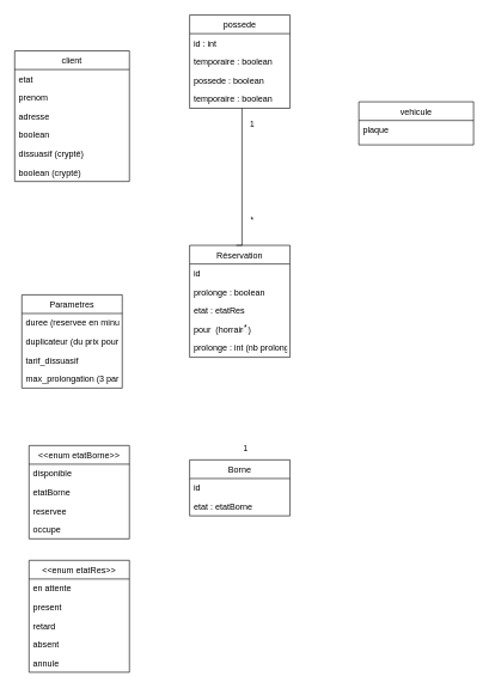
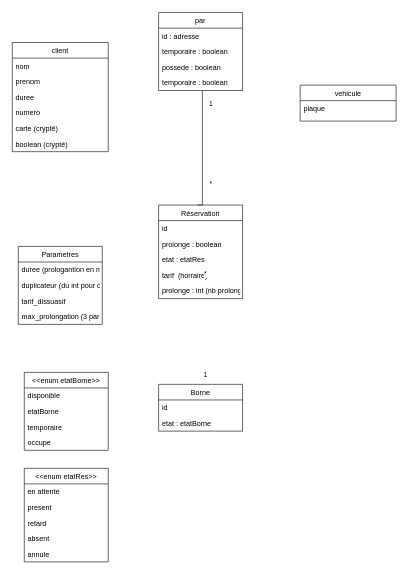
  <mxCell id="0" />
  <mxCell id="1" parent="0" />
  <mxCell id="2" value="client" style="swimlane;fontStyle=0;align=center;verticalAlign=top;childLayout=stackLayout;horizontal=1;startSize=26;horizontalStack=0;resizeParent=1;resizeLast=0;collapsible=1;marginBottom=0;rounded=0;shadow=0;strokeWidth=1;" vertex="1" parent="1"><mxGeometry x="20" y="70" width="160" height="182" as="geometry"><mxRectangle x="230" y="140" width="160" height="26" as="alternateBounds" /></mxGeometry></mxCell>
- <mxCell id="3" value="etat    " style="text;align=left;verticalAlign=top;spacingLeft=4;spacingRight=4;overflow=hidden;rotatable=0;points=[[0,0.5],[1,0.5]];portConstraint=eastwest;" vertex="1" parent="2"><mxGeometry y="26" width="160" height="26" as="geometry" /></mxCell>
+ <mxCell id="3" value="nom    " style="text;align=left;verticalAlign=top;spacingLeft=4;spacingRight=4;overflow=hidden;rotatable=0;points=[[0,0.5],[1,0.5]];portConstraint=eastwest;" vertex="1" parent="2"><mxGeometry y="26" width="160" height="26" as="geometry" /></mxCell>
  <mxCell id="4" value="prenom" style="text;align=left;verticalAlign=top;spacingLeft=4;spacingRight=4;overflow=hidden;rotatable=0;points=[[0,0.5],[1,0.5]];portConstraint=eastwest;rounded=0;shadow=0;html=0;" vertex="1" parent="2"><mxGeometry y="52" width="160" height="26" as="geometry" /></mxCell>
- <mxCell id="5" value="adresse" style="text;align=left;verticalAlign=top;spacingLeft=4;spacingRight=4;overflow=hidden;rotatable=0;points=[[0,0.5],[1,0.5]];portConstraint=eastwest;rounded=0;shadow=0;html=0;" vertex="1" parent="2"><mxGeometry y="78" width="160" height="26" as="geometry" /></mxCell>
- <mxCell id="6" value="boolean" style="text;align=left;verticalAlign=top;spacingLeft=4;spacingRight=4;overflow=hidden;rotatable=0;points=[[0,0.5],[1,0.5]];portConstraint=eastwest;rounded=0;shadow=0;html=0;" vertex="1" parent="2"><mxGeometry y="104" width="160" height="26" as="geometry" /></mxCell>
- <mxCell id="7" value="dissuasif (crypté)" style="text;align=left;verticalAlign=top;spacingLeft=4;spacingRight=4;overflow=hidden;rotatable=0;points=[[0,0.5],[1,0.5]];portConstraint=eastwest;rounded=0;shadow=0;html=0;" vertex="1" parent="2"><mxGeometry y="130" width="160" height="26" as="geometry" /></mxCell>
+ <mxCell id="5" value="duree" style="text;align=left;verticalAlign=top;spacingLeft=4;spacingRight=4;overflow=hidden;rotatable=0;points=[[0,0.5],[1,0.5]];portConstraint=eastwest;rounded=0;shadow=0;html=0;" vertex="1" parent="2"><mxGeometry y="78" width="160" height="26" as="geometry" /></mxCell>
+ <mxCell id="6" value="numero" style="text;align=left;verticalAlign=top;spacingLeft=4;spacingRight=4;overflow=hidden;rotatable=0;points=[[0,0.5],[1,0.5]];portConstraint=eastwest;rounded=0;shadow=0;html=0;" vertex="1" parent="2"><mxGeometry y="104" width="160" height="26" as="geometry" /></mxCell>
+ <mxCell id="7" value="carte (crypté)" style="text;align=left;verticalAlign=top;spacingLeft=4;spacingRight=4;overflow=hidden;rotatable=0;points=[[0,0.5],[1,0.5]];portConstraint=eastwest;rounded=0;shadow=0;html=0;" vertex="1" parent="2"><mxGeometry y="130" width="160" height="26" as="geometry" /></mxCell>
  <mxCell id="8" value="boolean (crypté)" style="text;align=left;verticalAlign=top;spacingLeft=4;spacingRight=4;overflow=hidden;rotatable=0;points=[[0,0.5],[1,0.5]];portConstraint=eastwest;rounded=0;shadow=0;html=0;" vertex="1" parent="2"><mxGeometry y="156" width="160" height="26" as="geometry" /></mxCell>
  <mxCell id="9" value="vehicule" style="swimlane;fontStyle=0;align=center;verticalAlign=top;childLayout=stackLayout;horizontal=1;startSize=26;horizontalStack=0;resizeParent=1;resizeLast=0;collapsible=1;marginBottom=0;rounded=0;shadow=0;strokeWidth=1;" vertex="1" parent="1"><mxGeometry x="500" y="141" width="160" height="60" as="geometry"><mxRectangle x="230" y="140" width="160" height="26" as="alternateBounds" /></mxGeometry></mxCell>
  <mxCell id="10" value="plaque" style="text;align=left;verticalAlign=top;spacingLeft=4;spacingRight=4;overflow=hidden;rotatable=0;points=[[0,0.5],[1,0.5]];portConstraint=eastwest;rounded=0;shadow=0;html=0;" vertex="1" parent="9"><mxGeometry y="26" width="160" height="26" as="geometry" /></mxCell>
- <mxCell id="11" value="possede" style="swimlane;fontStyle=0;childLayout=stackLayout;horizontal=1;startSize=26;fillColor=none;horizontalStack=0;resizeParent=1;resizeParentMax=0;resizeLast=0;collapsible=1;marginBottom=0;" vertex="1" parent="1"><mxGeometry x="264" y="20" width="140" height="130" as="geometry" /></mxCell>
- <mxCell id="12" value="id : int" style="text;strokeColor=none;fillColor=none;align=left;verticalAlign=top;spacingLeft=4;spacingRight=4;overflow=hidden;rotatable=0;points=[[0,0.5],[1,0.5]];portConstraint=eastwest;" vertex="1" parent="11"><mxGeometry y="26" width="140" height="26" as="geometry" /></mxCell>
+ <mxCell id="11" value="par" style="swimlane;fontStyle=0;childLayout=stackLayout;horizontal=1;startSize=26;fillColor=none;horizontalStack=0;resizeParent=1;resizeParentMax=0;resizeLast=0;collapsible=1;marginBottom=0;" vertex="1" parent="1"><mxGeometry x="264" y="20" width="140" height="130" as="geometry" /></mxCell>
+ <mxCell id="12" value="id : adresse" style="text;strokeColor=none;fillColor=none;align=left;verticalAlign=top;spacingLeft=4;spacingRight=4;overflow=hidden;rotatable=0;points=[[0,0.5],[1,0.5]];portConstraint=eastwest;" vertex="1" parent="11"><mxGeometry y="26" width="140" height="26" as="geometry" /></mxCell>
  <mxCell id="13" value="temporaire : boolean" style="text;strokeColor=none;fillColor=none;align=left;verticalAlign=top;spacingLeft=4;spacingRight=4;overflow=hidden;rotatable=0;points=[[0,0.5],[1,0.5]];portConstraint=eastwest;" vertex="1" parent="11"><mxGeometry y="52" width="140" height="26" as="geometry" /></mxCell>
  <mxCell id="14" value="possede : boolean" style="text;strokeColor=none;fillColor=none;align=left;verticalAlign=top;spacingLeft=4;spacingRight=4;overflow=hidden;rotatable=0;points=[[0,0.5],[1,0.5]];portConstraint=eastwest;" vertex="1" parent="11"><mxGeometry y="78" width="140" height="26" as="geometry" /></mxCell>
  <mxCell id="15" value="temporaire : boolean" style="text;strokeColor=none;fillColor=none;align=left;verticalAlign=top;spacingLeft=4;spacingRight=4;overflow=hidden;rotatable=0;points=[[0,0.5],[1,0.5]];portConstraint=eastwest;" vertex="1" parent="11"><mxGeometry y="104" width="140" height="26" as="geometry" /></mxCell>
  <mxCell id="16" style="edgeStyle=orthogonalEdgeStyle;rounded=0;orthogonalLoop=1;jettySize=auto;html=1;exitX=0.5;exitY=0;exitDx=0;exitDy=0;endArrow=none;endFill=0;" edge="1" parent="1"><mxGeometry relative="1" as="geometry"><mxPoint x="329" y="341" as="sourcePoint" /><mxPoint x="337" y="150" as="targetPoint" /><Array as="points"><mxPoint x="337" y="341" /></Array></mxGeometry></mxCell>
  <mxCell id="17" value="1" style="edgeLabel;html=1;align=center;verticalAlign=middle;resizable=0;points=[];" vertex="1" connectable="0" parent="16"><mxGeometry x="0.777" y="-4" relative="1" as="geometry"><mxPoint x="9" as="offset" /></mxGeometry></mxCell>
  <mxCell id="18" value="*" style="edgeLabel;html=1;align=center;verticalAlign=middle;resizable=0;points=[];" vertex="1" connectable="0" parent="16"><mxGeometry x="-0.549" y="-1" relative="1" as="geometry"><mxPoint x="12" as="offset" /></mxGeometry></mxCell>
  <mxCell id="19" value="Réservation" style="swimlane;fontStyle=0;childLayout=stackLayout;horizontal=1;startSize=26;fillColor=none;horizontalStack=0;resizeParent=1;resizeParentMax=0;resizeLast=0;collapsible=1;marginBottom=0;" vertex="1" parent="1"><mxGeometry x="264" y="341" width="140" height="156" as="geometry" /></mxCell>
  <mxCell id="20" value="id" style="text;strokeColor=none;fillColor=none;align=left;verticalAlign=top;spacingLeft=4;spacingRight=4;overflow=hidden;rotatable=0;points=[[0,0.5],[1,0.5]];portConstraint=eastwest;" vertex="1" parent="19"><mxGeometry y="26" width="140" height="26" as="geometry" /></mxCell>
  <mxCell id="21" value="prolonge : boolean" style="text;strokeColor=none;fillColor=none;align=left;verticalAlign=top;spacingLeft=4;spacingRight=4;overflow=hidden;rotatable=0;points=[[0,0.5],[1,0.5]];portConstraint=eastwest;" vertex="1" parent="19"><mxGeometry y="52" width="140" height="26" as="geometry" /></mxCell>
  <mxCell id="22" value="etat : etatRes" style="text;strokeColor=none;fillColor=none;align=left;verticalAlign=top;spacingLeft=4;spacingRight=4;overflow=hidden;rotatable=0;points=[[0,0.5],[1,0.5]];portConstraint=eastwest;" vertex="1" parent="19"><mxGeometry y="78" width="140" height="26" as="geometry" /></mxCell>
- <mxCell id="23" value="pour  (horraire)" style="text;strokeColor=none;fillColor=none;align=left;verticalAlign=top;spacingLeft=4;spacingRight=4;overflow=hidden;rotatable=0;points=[[0,0.5],[1,0.5]];portConstraint=eastwest;" vertex="1" parent="19"><mxGeometry y="104" width="140" height="26" as="geometry" /></mxCell>
+ <mxCell id="23" value="tarif  (horraire)" style="text;strokeColor=none;fillColor=none;align=left;verticalAlign=top;spacingLeft=4;spacingRight=4;overflow=hidden;rotatable=0;points=[[0,0.5],[1,0.5]];portConstraint=eastwest;" vertex="1" parent="19"><mxGeometry y="104" width="140" height="26" as="geometry" /></mxCell>
  <mxCell id="24" value="prolonge : int (nb prolongation)" style="text;strokeColor=none;fillColor=none;align=left;verticalAlign=top;spacingLeft=4;spacingRight=4;overflow=hidden;rotatable=0;points=[[0,0.5],[1,0.5]];portConstraint=eastwest;" vertex="1" parent="19"><mxGeometry y="130" width="140" height="26" as="geometry" /></mxCell>
  <mxCell id="25" value="Parametres" style="swimlane;fontStyle=0;childLayout=stackLayout;horizontal=1;startSize=26;fillColor=none;horizontalStack=0;resizeParent=1;resizeParentMax=0;resizeLast=0;collapsible=1;marginBottom=0;" vertex="1" parent="1"><mxGeometry x="30" y="410" width="140" height="130" as="geometry" /></mxCell>
- <mxCell id="26" value="duree (reservee en minute si retard&#10;" style="text;strokeColor=none;fillColor=none;align=left;verticalAlign=top;spacingLeft=4;spacingRight=4;overflow=hidden;rotatable=0;points=[[0,0.5],[1,0.5]];portConstraint=eastwest;" vertex="1" parent="25"><mxGeometry y="26" width="140" height="26" as="geometry" /></mxCell>
- <mxCell id="27" value="duplicateur (du prix pour depassement)&#10;" style="text;strokeColor=none;fillColor=none;align=left;verticalAlign=top;spacingLeft=4;spacingRight=4;overflow=hidden;rotatable=0;points=[[0,0.5],[1,0.5]];portConstraint=eastwest;" vertex="1" parent="25"><mxGeometry y="52" width="140" height="26" as="geometry" /></mxCell>
+ <mxCell id="26" value="duree (prologantion en minute si retard&#10;" style="text;strokeColor=none;fillColor=none;align=left;verticalAlign=top;spacingLeft=4;spacingRight=4;overflow=hidden;rotatable=0;points=[[0,0.5],[1,0.5]];portConstraint=eastwest;" vertex="1" parent="25"><mxGeometry y="26" width="140" height="26" as="geometry" /></mxCell>
+ <mxCell id="27" value="duplicateur (du int pour depassement)&#10;" style="text;strokeColor=none;fillColor=none;align=left;verticalAlign=top;spacingLeft=4;spacingRight=4;overflow=hidden;rotatable=0;points=[[0,0.5],[1,0.5]];portConstraint=eastwest;" vertex="1" parent="25"><mxGeometry y="52" width="140" height="26" as="geometry" /></mxCell>
  <mxCell id="28" value="tarif_dissuasif&#10;" style="text;strokeColor=none;fillColor=none;align=left;verticalAlign=top;spacingLeft=4;spacingRight=4;overflow=hidden;rotatable=0;points=[[0,0.5],[1,0.5]];portConstraint=eastwest;" vertex="1" parent="25"><mxGeometry y="78" width="140" height="26" as="geometry" /></mxCell>
  <mxCell id="29" value="max_prolongation (3 par defaut)" style="text;strokeColor=none;fillColor=none;align=left;verticalAlign=top;spacingLeft=4;spacingRight=4;overflow=hidden;rotatable=0;points=[[0,0.5],[1,0.5]];portConstraint=eastwest;" vertex="1" parent="25"><mxGeometry y="104" width="140" height="26" as="geometry" /></mxCell>
  <mxCell id="30" value="Borne" style="swimlane;fontStyle=0;childLayout=stackLayout;horizontal=1;startSize=26;fillColor=none;horizontalStack=0;resizeParent=1;resizeParentMax=0;resizeLast=0;collapsible=1;marginBottom=0;" vertex="1" parent="1"><mxGeometry x="264" y="640" width="140" height="78" as="geometry" /></mxCell>
  <mxCell id="31" value="id" style="text;strokeColor=none;fillColor=none;align=left;verticalAlign=top;spacingLeft=4;spacingRight=4;overflow=hidden;rotatable=0;points=[[0,0.5],[1,0.5]];portConstraint=eastwest;" vertex="1" parent="30"><mxGeometry y="26" width="140" height="26" as="geometry" /></mxCell>
  <mxCell id="32" value="etat : etatBorne" style="text;strokeColor=none;fillColor=none;align=left;verticalAlign=top;spacingLeft=4;spacingRight=4;overflow=hidden;rotatable=0;points=[[0,0.5],[1,0.5]];portConstraint=eastwest;" vertex="1" parent="30"><mxGeometry y="52" width="140" height="26" as="geometry" /></mxCell>
  <mxCell id="33" value="&lt;&lt;enum etatBorne&gt;&gt;" style="swimlane;fontStyle=0;childLayout=stackLayout;horizontal=1;startSize=26;fillColor=none;horizontalStack=0;resizeParent=1;resizeParentMax=0;resizeLast=0;collapsible=1;marginBottom=0;" vertex="1" parent="1"><mxGeometry x="40" y="620" width="140" height="130" as="geometry" /></mxCell>
  <mxCell id="34" value="disponible" style="text;strokeColor=none;fillColor=none;align=left;verticalAlign=top;spacingLeft=4;spacingRight=4;overflow=hidden;rotatable=0;points=[[0,0.5],[1,0.5]];portConstraint=eastwest;" vertex="1" parent="33"><mxGeometry y="26" width="140" height="26" as="geometry" /></mxCell>
  <mxCell id="35" value="etatBorne" style="text;strokeColor=none;fillColor=none;align=left;verticalAlign=top;spacingLeft=4;spacingRight=4;overflow=hidden;rotatable=0;points=[[0,0.5],[1,0.5]];portConstraint=eastwest;" vertex="1" parent="33"><mxGeometry y="52" width="140" height="26" as="geometry" /></mxCell>
- <mxCell id="36" value="reservee" style="text;strokeColor=none;fillColor=none;align=left;verticalAlign=top;spacingLeft=4;spacingRight=4;overflow=hidden;rotatable=0;points=[[0,0.5],[1,0.5]];portConstraint=eastwest;" vertex="1" parent="33"><mxGeometry y="78" width="140" height="26" as="geometry" /></mxCell>
+ <mxCell id="36" value="temporaire" style="text;strokeColor=none;fillColor=none;align=left;verticalAlign=top;spacingLeft=4;spacingRight=4;overflow=hidden;rotatable=0;points=[[0,0.5],[1,0.5]];portConstraint=eastwest;" vertex="1" parent="33"><mxGeometry y="78" width="140" height="26" as="geometry" /></mxCell>
  <mxCell id="37" value="occupe" style="text;strokeColor=none;fillColor=none;align=left;verticalAlign=top;spacingLeft=4;spacingRight=4;overflow=hidden;rotatable=0;points=[[0,0.5],[1,0.5]];portConstraint=eastwest;" vertex="1" parent="33"><mxGeometry y="104" width="140" height="26" as="geometry" /></mxCell>
  <mxCell id="38" value="1" style="edgeLabel;html=1;align=center;verticalAlign=middle;resizable=0;points=[];" vertex="1" connectable="0" parent="1"><mxGeometry x="347" y="630" as="geometry"><mxPoint x="-6" y="-7" as="offset" /></mxGeometry></mxCell>
  <mxCell id="39" value="*" style="edgeLabel;html=1;align=center;verticalAlign=middle;resizable=0;points=[];" vertex="1" connectable="0" parent="1"><mxGeometry x="347" y="462" as="geometry"><mxPoint x="-6" y="-7" as="offset" /></mxGeometry></mxCell>
  <mxCell id="40" value="&lt;&lt;enum etatRes&gt;&gt;" style="swimlane;fontStyle=0;childLayout=stackLayout;horizontal=1;startSize=26;fillColor=none;horizontalStack=0;resizeParent=1;resizeParentMax=0;resizeLast=0;collapsible=1;marginBottom=0;" vertex="1" parent="1"><mxGeometry x="40" y="780" width="140" height="156" as="geometry" /></mxCell>
  <mxCell id="41" value="en attente" style="text;strokeColor=none;fillColor=none;align=left;verticalAlign=top;spacingLeft=4;spacingRight=4;overflow=hidden;rotatable=0;points=[[0,0.5],[1,0.5]];portConstraint=eastwest;" vertex="1" parent="40"><mxGeometry y="26" width="140" height="26" as="geometry" /></mxCell>
  <mxCell id="42" value="present" style="text;strokeColor=none;fillColor=none;align=left;verticalAlign=top;spacingLeft=4;spacingRight=4;overflow=hidden;rotatable=0;points=[[0,0.5],[1,0.5]];portConstraint=eastwest;" vertex="1" parent="40"><mxGeometry y="52" width="140" height="26" as="geometry" /></mxCell>
  <mxCell id="43" value="retard " style="text;strokeColor=none;fillColor=none;align=left;verticalAlign=top;spacingLeft=4;spacingRight=4;overflow=hidden;rotatable=0;points=[[0,0.5],[1,0.5]];portConstraint=eastwest;" vertex="1" parent="40"><mxGeometry y="78" width="140" height="26" as="geometry" /></mxCell>
  <mxCell id="44" value="absent" style="text;strokeColor=none;fillColor=none;align=left;verticalAlign=top;spacingLeft=4;spacingRight=4;overflow=hidden;rotatable=0;points=[[0,0.5],[1,0.5]];portConstraint=eastwest;" vertex="1" parent="40"><mxGeometry y="104" width="140" height="26" as="geometry" /></mxCell>
  <mxCell id="45" value="annule" style="text;strokeColor=none;fillColor=none;align=left;verticalAlign=top;spacingLeft=4;spacingRight=4;overflow=hidden;rotatable=0;points=[[0,0.5],[1,0.5]];portConstraint=eastwest;" vertex="1" parent="40"><mxGeometry y="130" width="140" height="26" as="geometry" /></mxCell>
